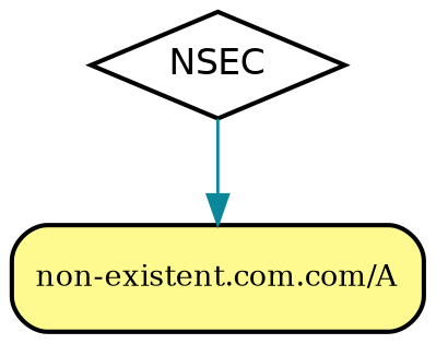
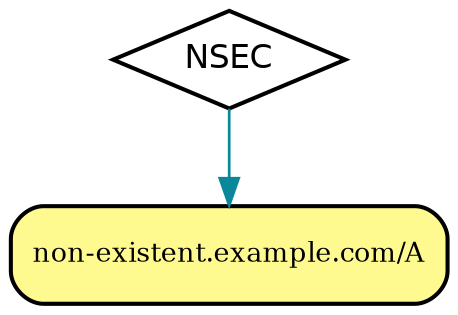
  digraph {
    rankdir=BT
    node [penwidth=1.5]
    n1 [label=<<FONT POINT-SIZE="12" FACE="Helvetica">NSEC</FONT>> shape=diamond]
-   n2 [fillcolor="#fffa8f" fontsize=10 label="non-existent.com.com/A" shape=rectangle style="rounded,filled"]
+   n2 [fillcolor="#fffa8f" fontsize=10 label="non-existent.example.com/A" shape=rectangle style="rounded,filled"]
    n2 -> n1 [color="#0a879a" dir=back]
  }
